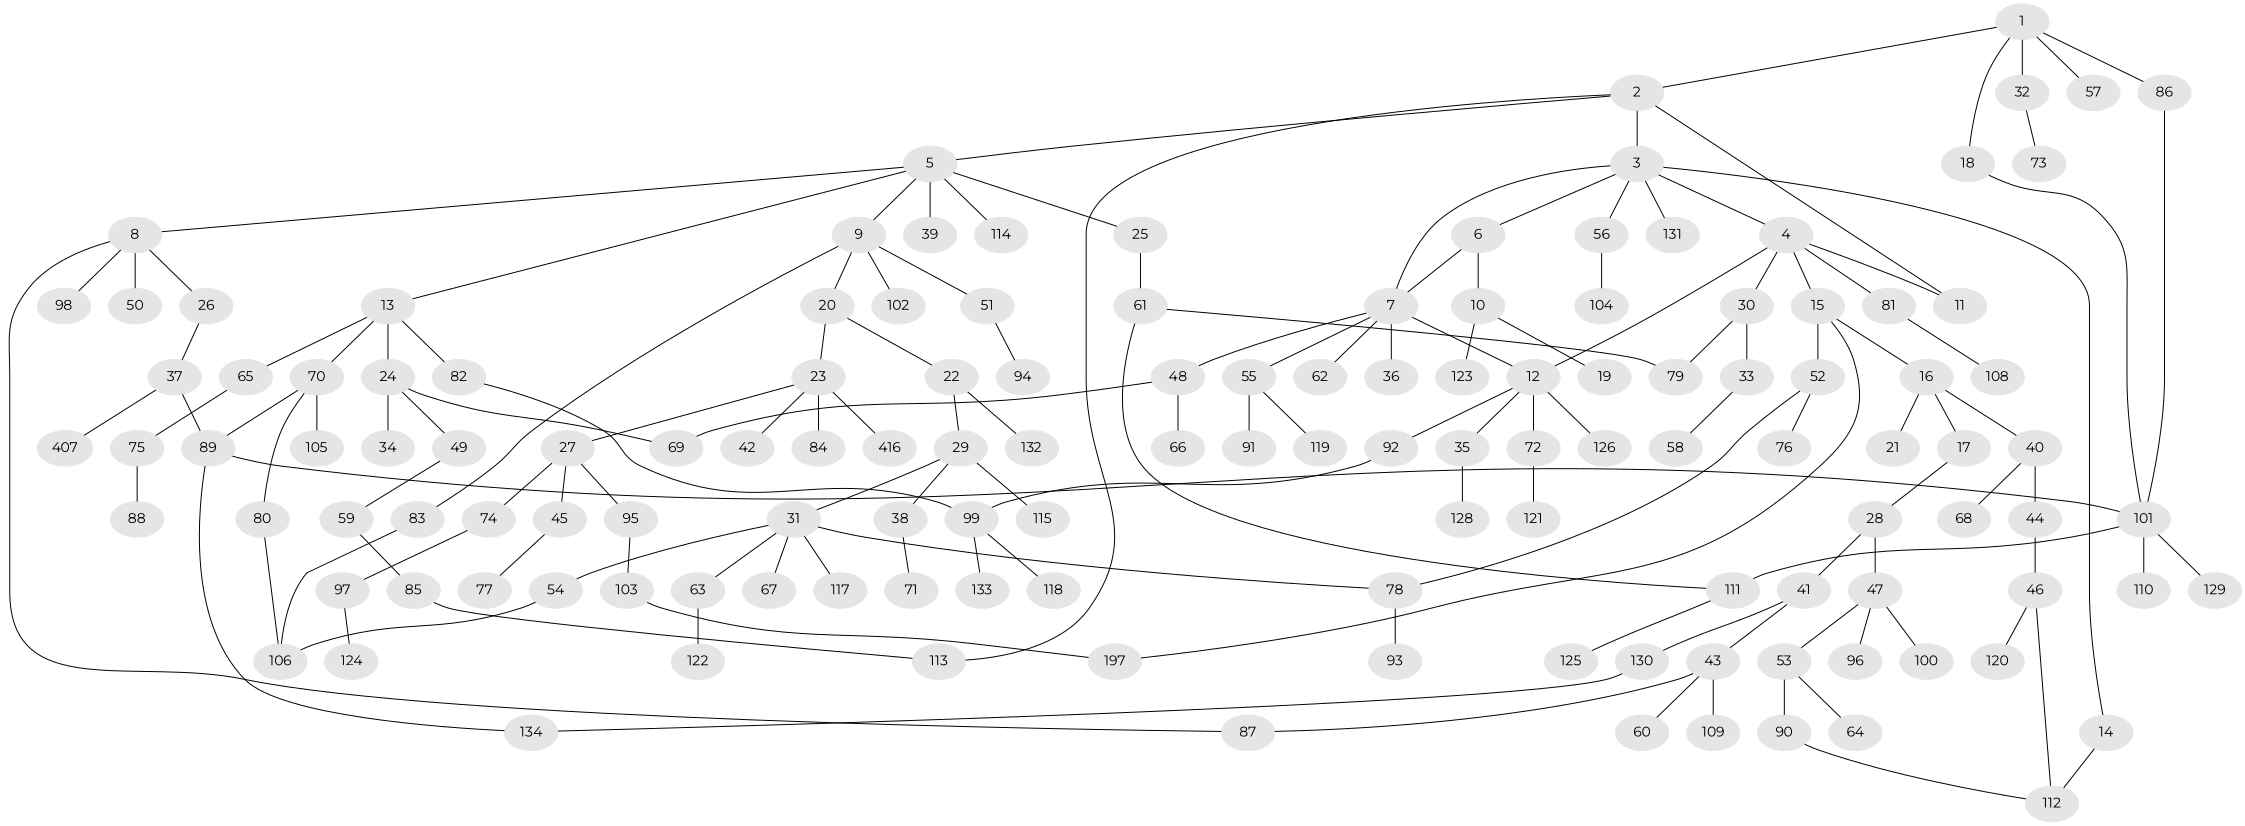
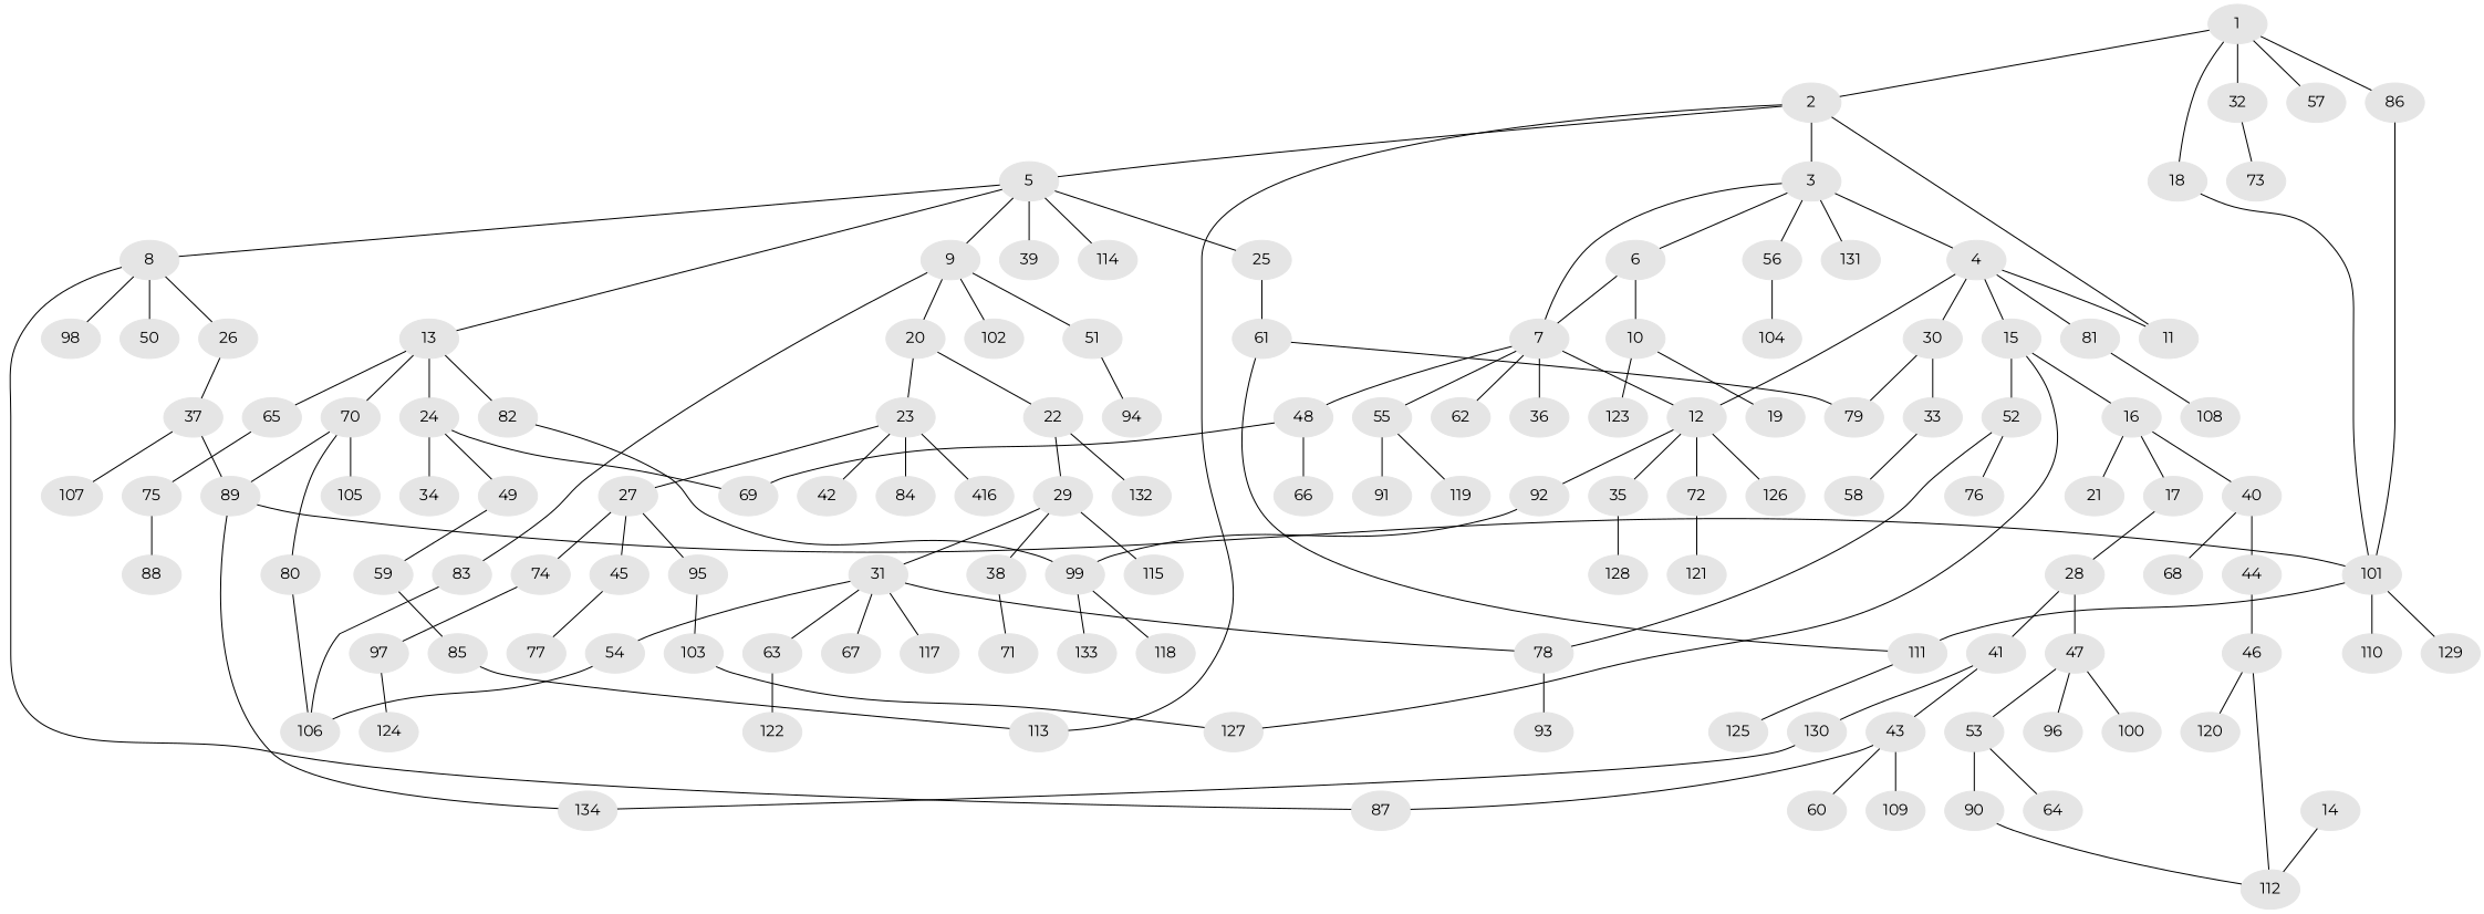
  graph {
    fontname=Montserrat
    node [color=gray90 fontname=Montserrat style=filled]
    edge [fontname=Montserrat]
    1
    2
    18
    32
    57
    86
    3
    5
    11
    113
    101
    73
    4
    6
    7
    14
    56
    131
    8
    9
    13
    25
    39
    114
    12
    15
    30
    81
    10
    36
    48
    55
    62
    112
    104
    35
    72
    92
    126
    16
    52
-   127 [label=197]
+   127
    33
    79
    108
    26
    50
    87
    98
    20
    51
    83
    102
    24
    65
    70
    82
    61
    19
    123
    69
    66
    91
    119
    37
    22
    23
    94
    106
    128
    121
    99
    34
    49
    75
    89
    80
    105
    17
    21
    40
    78
    76
    28
    44
    68
    41
    47
    111
    110
    129
    29
    132
    27
    42
    84
    n97 [label=416]
    31
    38
    115
    45
    74
    95
    59
-   107 [label=407]
+   107
    77
    97
    103
    43
    130
    53
    96
    100
    54
    63
    67
    117
    71
    58
    122
    93
    134
    46
    60
    109
    120
    64
    90
    85
    125
    88
    124
    118
    133
    1 -- 2
    1 -- 18
    1 -- 32
    1 -- 57
    1 -- 86
    2 -- 3
    2 -- 5
    2 -- 11
    2 -- 113
    18 -- 101
    32 -- 73
    86 -- 101
    3 -- 4
    3 -- 6
    3 -- 7
-   3 -- 14
    3 -- 56
    3 -- 131
    5 -- 8
    5 -- 9
    5 -- 13
    5 -- 25
    5 -- 39
    5 -- 114
    101 -- 111
    101 -- 110
    101 -- 129
    4 -- 11
    4 -- 12
    4 -- 15
    4 -- 30
    4 -- 81
    6 -- 7
    6 -- 10
    7 -- 12
    7 -- 36
    7 -- 48
    7 -- 55
    7 -- 62
    14 -- 112
    56 -- 104
    8 -- 26
    8 -- 50
    8 -- 87
    8 -- 98
    9 -- 20
    9 -- 51
    9 -- 83
    9 -- 102
    13 -- 24
    13 -- 65
    13 -- 70
    13 -- 82
    25 -- 61
    12 -- 35
    12 -- 72
    12 -- 92
    12 -- 126
    15 -- 16
    15 -- 52
    15 -- 127
    30 -- 33
    30 -- 79
    81 -- 108
    10 -- 19
    10 -- 123
    48 -- 69
    48 -- 66
    55 -- 91
    55 -- 119
    35 -- 128
    72 -- 121
    92 -- 99
    16 -- 17
    16 -- 21
    16 -- 40
    52 -- 78
    52 -- 76
    33 -- 58
    26 -- 37
    20 -- 22
    20 -- 23
    51 -- 94
    83 -- 106
    24 -- 69
    24 -- 34
    24 -- 49
    65 -- 75
    70 -- 89
    70 -- 80
    70 -- 105
    82 -- 99
    61 -- 79
    61 -- 111
    37 -- 89
    37 -- 107
    22 -- 29
    22 -- 132
    23 -- 27
    23 -- 42
    23 -- 84
    23 -- n97
    99 -- 118
    99 -- 133
    49 -- 59
    75 -- 88
    89 -- 101
    89 -- 134
    80 -- 106
    17 -- 28
    40 -- 44
    40 -- 68
    78 -- 93
    28 -- 41
    28 -- 47
    44 -- 46
    41 -- 43
    41 -- 130
    47 -- 53
    47 -- 96
    47 -- 100
    111 -- 125
    29 -- 31
    29 -- 38
    29 -- 115
    27 -- 45
    27 -- 74
    27 -- 95
    31 -- 78
    31 -- 54
    31 -- 63
    31 -- 67
    31 -- 117
    38 -- 71
    45 -- 77
    74 -- 97
    95 -- 103
    59 -- 85
    97 -- 124
    103 -- 127
    43 -- 87
    43 -- 60
    43 -- 109
    130 -- 134
    53 -- 64
    53 -- 90
    54 -- 106
    63 -- 122
    46 -- 112
    46 -- 120
    90 -- 112
    85 -- 113
  }
